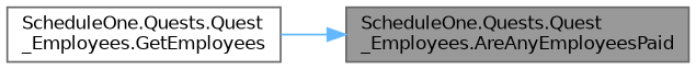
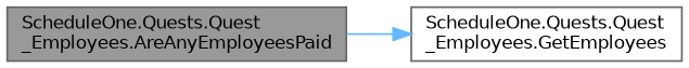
  digraph {
    rankdir=LR
    node [fontname=Helvetica fontsize=10 shape=box style=filled]
    n1 [color=gray40 fillcolor=grey60 fontcolor=black height=0.2 label="ScheduleOne.Quests.Quest\l_Employees.AreAnyEmployeesPaid" width=0.4]
    n2 [color=grey40 fillcolor=white height=0.2 label="ScheduleOne.Quests.Quest\l_Employees.GetEmployees" width=0.4]
-   n2 -> n1 [color=steelblue1 fontname=Helvetica fontsize=10 labelfontname=Helvetica labelfontsize=10 style=solid]
+   n1 -> n2 [color=steelblue1 fontname=Helvetica fontsize=10 labelfontname=Helvetica labelfontsize=10 style=solid]
  }
